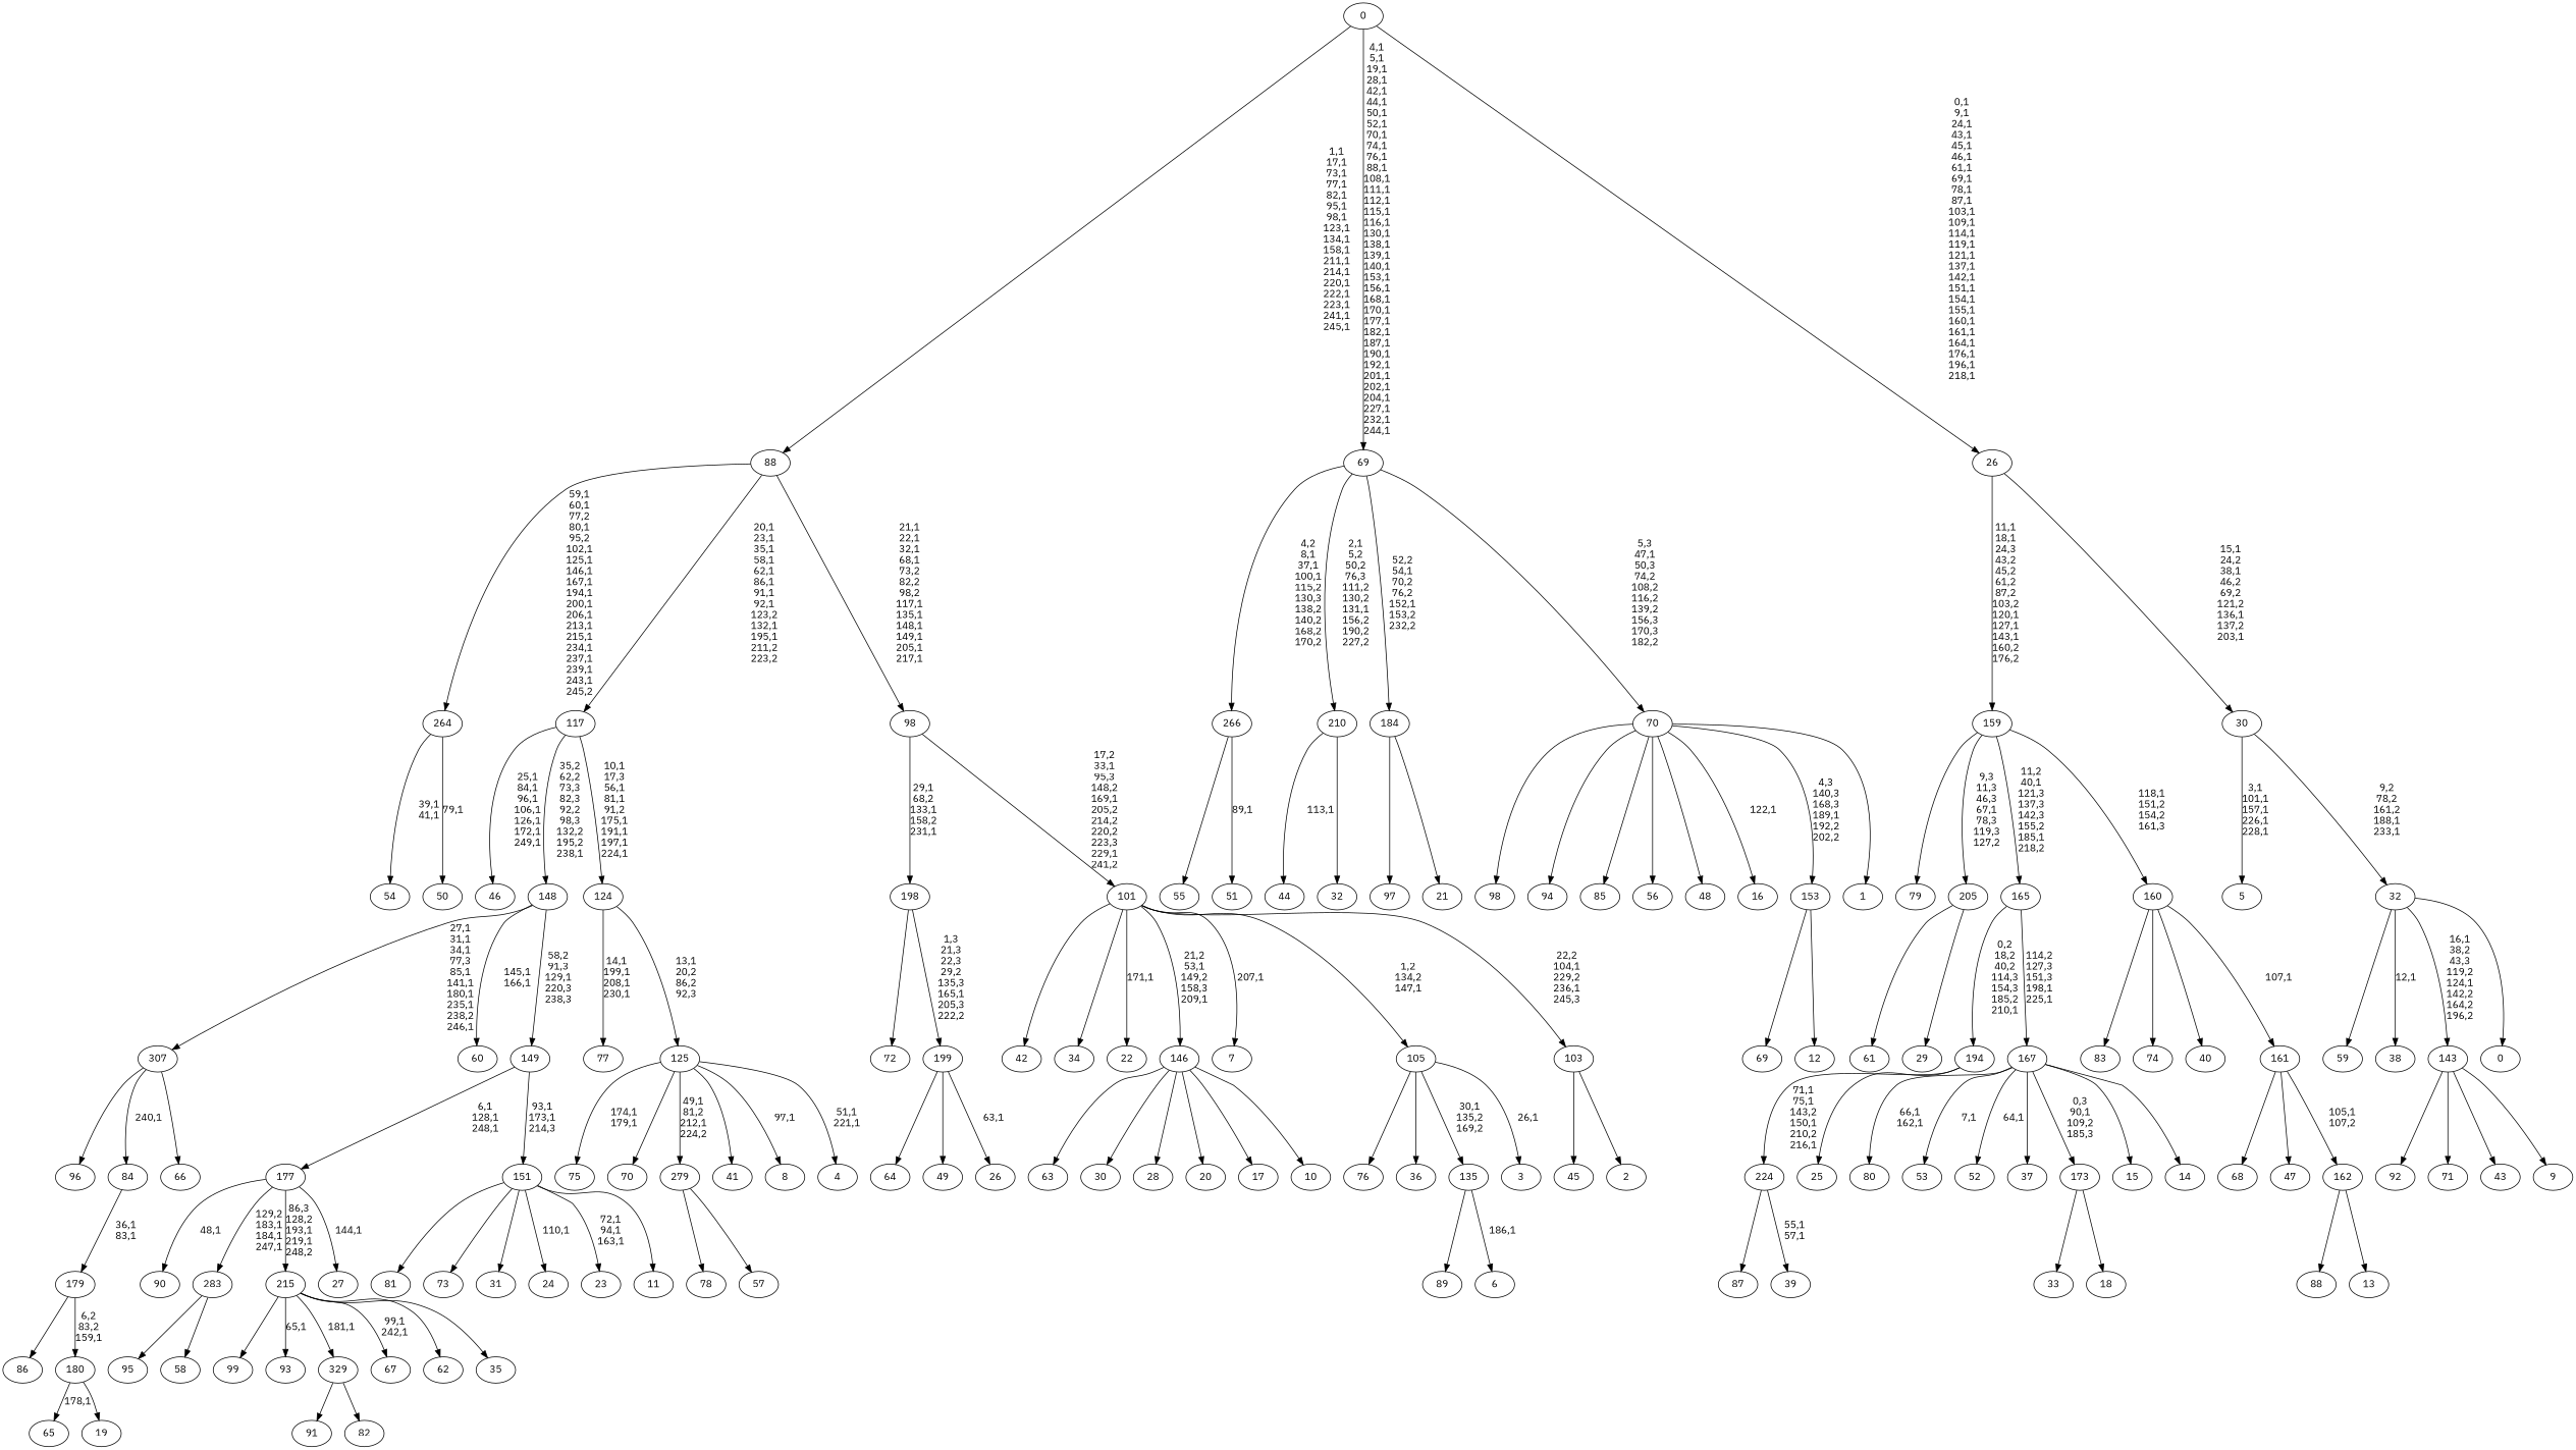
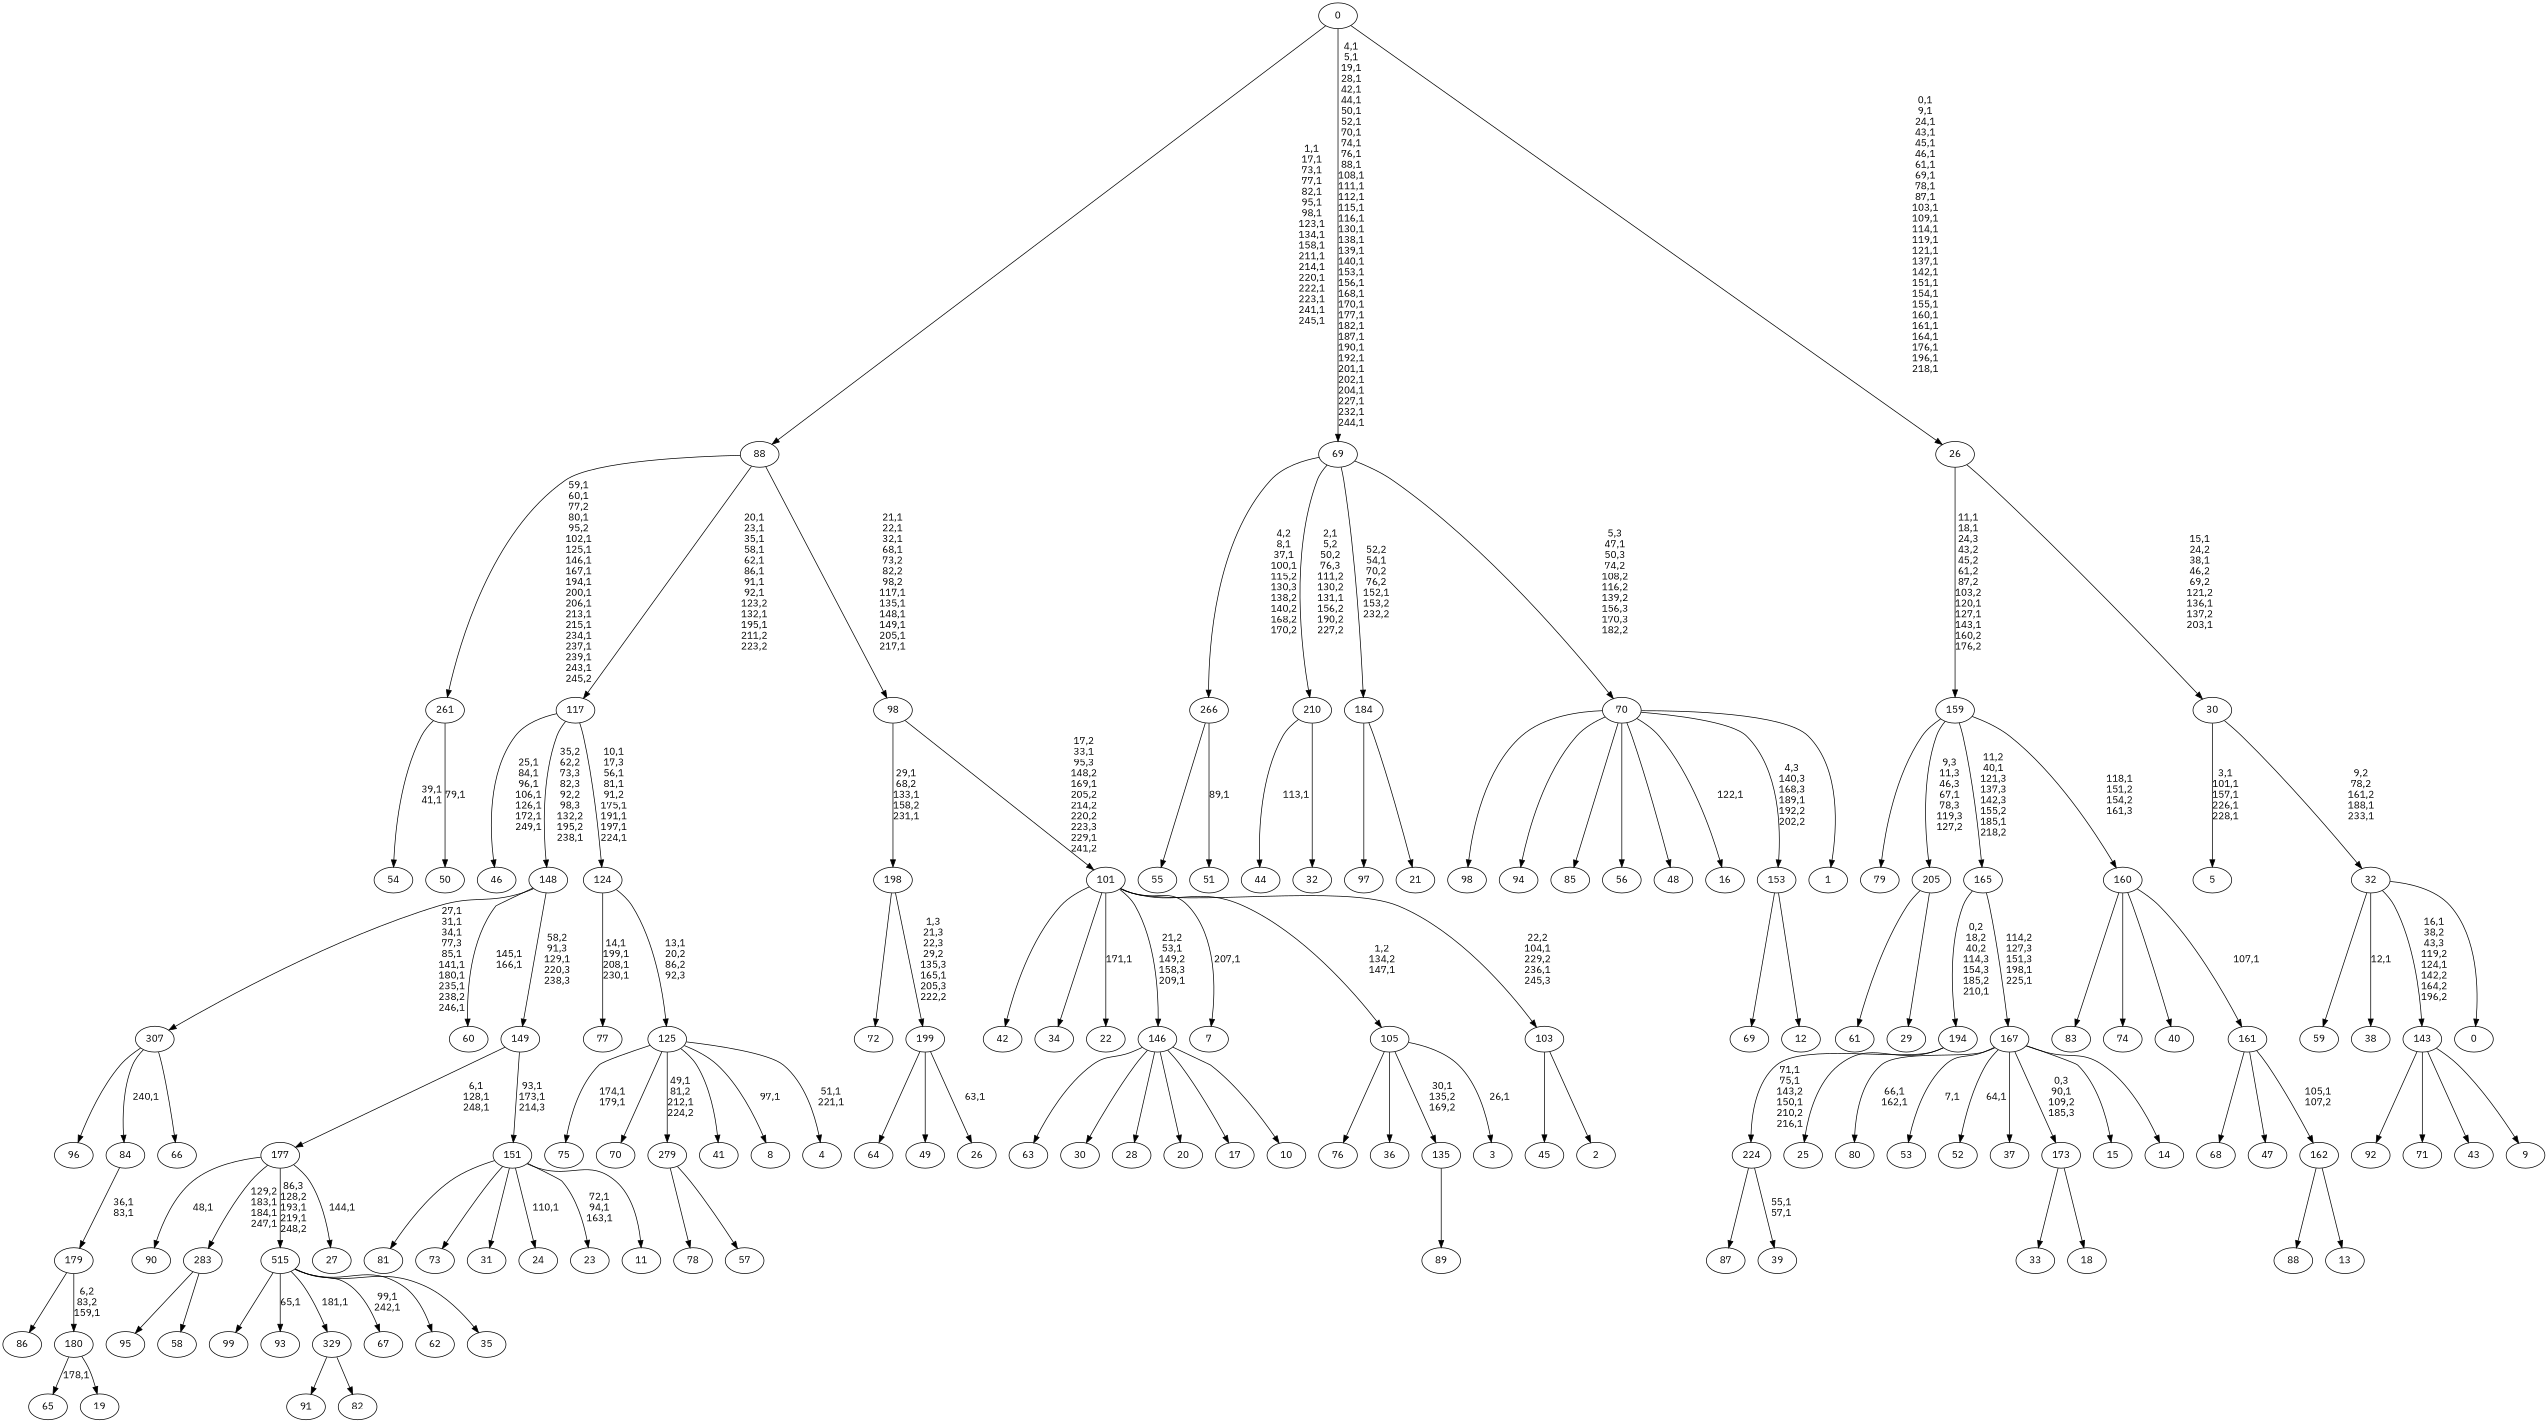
  digraph {
    fontname="IBM Plex Sans"
    node [fontname="IBM Plex Sans"]
    edge [fontname="IBM Plex Sans"]
    n1 [label=99]
    n2 [label=98]
    n3 [label=97]
    n4 [label=96]
    n5 [label=95]
    n6 [label=94]
    n7 [label=93]
    n8 [label=92]
    n9 [label=91]
    n10 [label=90]
    n11 [label=89]
    n12 [label=88]
    n13 [label=87]
    n14 [label=86]
    n15 [label=85]
    n16 [label=84]
    179
    n18 [label=83]
    n19 [label=82]
    329
    n21 [label=81]
    n22 [label=80]
    n23 [label=79]
    n24 [label=78]
    n25 [label=77]
    n26 [label=76]
    n27 [label=75]
    n28 [label=74]
    n29 [label=73]
    n30 [label=72]
    n31 [label=71]
    n32 [label=70]
    n33 [label=69]
    n34 [label=68]
    n35 [label=67]
    n36 [label=66]
    n37 [label=307]
    n38 [label=65]
    n39 [label=64]
    n40 [label=63]
    n41 [label=62]
    n42 [label=61]
    n43 [label=60]
    n44 [label=59]
    n45 [label=58]
    283
    n47 [label=57]
    279
    n49 [label=56]
    n50 [label=55]
    n51 [label=54]
    n52 [label=53]
    n53 [label=52]
    n54 [label=51]
    266
    n56 [label=50]
-   261 [label=264]
+   261
    n58 [label=49]
    n59 [label=48]
    n60 [label=47]
    n61 [label=46]
    n62 [label=45]
    n63 [label=44]
    n64 [label=43]
    n65 [label=42]
    n66 [label=41]
    n67 [label=40]
    n68 [label=39]
    224
    n70 [label=38]
    n71 [label=37]
    n72 [label=36]
    n73 [label=35]
-   215
+   215 [label=515]
    n75 [label=34]
    n76 [label=33]
    n77 [label=32]
    210
    n79 [label=31]
    n80 [label=30]
    n81 [label=29]
    205
    n83 [label=28]
    n84 [label=27]
    n85 [label=26]
    199
    198
    n88 [label=25]
    194
    n90 [label=24]
    n91 [label=23]
    n92 [label=22]
    n93 [label=21]
    184
    n95 [label=20]
    n96 [label=19]
    180
    177
    n99 [label=18]
    173
    n101 [label=17]
    n102 [label=16]
    n103 [label=15]
    n104 [label=14]
    167
    165
    n107 [label=13]
    162
    161
    160
    159
    n112 [label=12]
    153
    n114 [label=11]
    151
    149
    148
    n118 [label=10]
    146
    n120 [label=9]
    143
    n122 [label=8]
    n123 [label=7]
-   n124 [label=6]
    135
    n126 [label=5]
    n127 [label=4]
    125
    124
    117
    n131 [label=3]
    105
    n133 [label=2]
    103
    101
    98
    88
    n138 [label=1]
    70
    69
    n141 [label=0]
    32
    30
    26
    0
    n16 -> 179 [label="36,1\n83,1"]
    179 -> n14
    179 -> 180 [label="6,2\n83,2\n159,1"]
    329 -> n9
    329 -> n19
    n37 -> n4
    n37 -> n16 [label="240,1"]
    n37 -> n36
    283 -> n5
    283 -> n45
    279 -> n24
    279 -> n47
    266 -> n50
    266 -> n54 [label="89,1"]
    261 -> n51 [label="39,1\n41,1"]
    261 -> n56 [label="79,1"]
    224 -> n13
    224 -> n68 [label="55,1\n57,1"]
    215 -> n1
    215 -> n7 [label="65,1"]
    215 -> 329 [label="181,1"]
    215 -> n35 [label="99,1\n242,1"]
    215 -> n41
    215 -> n73
    210 -> n63 [label="113,1"]
    210 -> n77
    205 -> n42
    205 -> n81
    199 -> n39
    199 -> n58
    199 -> n85 [label="63,1"]
    198 -> n30
    198 -> 199 [label="1,3\n21,3\n22,3\n29,2\n135,3\n165,1\n205,3\n222,2"]
    194 -> 224 [label="71,1\n75,1\n143,2\n150,1\n210,2\n216,1"]
    194 -> n88
    184 -> n3
    184 -> n93
    180 -> n38 [label="178,1"]
    180 -> n96
    177 -> n10 [label="48,1"]
    177 -> 283 [label="129,2\n183,1\n184,1\n247,1"]
    177 -> 215 [label="86,3\n128,2\n193,1\n219,1\n248,2"]
    177 -> n84 [label="144,1"]
    173 -> n76
    173 -> n99
    167 -> n22 [label="66,1\n162,1"]
    167 -> n52 [label="7,1"]
    167 -> n53 [label="64,1"]
    167 -> n71
    167 -> 173 [label="0,3\n90,1\n109,2\n185,3"]
    167 -> n103
    167 -> n104
    165 -> 194 [label="0,2\n18,2\n40,2\n114,3\n154,3\n185,2\n210,1"]
    165 -> 167 [label="114,2\n127,3\n151,3\n198,1\n225,1"]
    162 -> n12
    162 -> n107
    161 -> n34
    161 -> n60
    161 -> 162 [label="105,1\n107,2"]
    160 -> n18
    160 -> n28
    160 -> n67
    160 -> 161 [label="107,1"]
    159 -> n23
    159 -> 205 [label="9,3\n11,3\n46,3\n67,1\n78,3\n119,3\n127,2"]
    159 -> 165 [label="11,2\n40,1\n121,3\n137,3\n142,3\n155,2\n185,1\n218,2"]
    159 -> 160 [label="118,1\n151,2\n154,2\n161,3"]
    153 -> n33
    153 -> n112
    151 -> n21
    151 -> n29
    151 -> n79
    151 -> n90 [label="110,1"]
    151 -> n91 [label="72,1\n94,1\n163,1"]
    151 -> n114
    149 -> 177 [label="6,1\n128,1\n248,1"]
    149 -> 151 [label="93,1\n173,1\n214,3"]
    148 -> n37 [label="27,1\n31,1\n34,1\n77,3\n85,1\n141,1\n180,1\n235,1\n238,2\n246,1"]
    148 -> n43 [label="145,1\n166,1"]
    148 -> 149 [label="58,2\n91,3\n129,1\n220,3\n238,3"]
    146 -> n40
    146 -> n80
    146 -> n83
    146 -> n95
    146 -> n101
    146 -> n118
    143 -> n8
    143 -> n31
    143 -> n64
    143 -> n120
    135 -> n11
-   135 -> n124 [label="186,1"]
    125 -> n27 [label="174,1\n179,1"]
    125 -> n32
    125 -> 279 [label="49,1\n81,2\n212,1\n224,2"]
    125 -> n66
    125 -> n122 [label="97,1"]
    125 -> n127 [label="51,1\n221,1"]
    124 -> n25 [label="14,1\n199,1\n208,1\n230,1"]
    124 -> 125 [label="13,1\n20,2\n86,2\n92,3"]
    117 -> n61 [label="25,1\n84,1\n96,1\n106,1\n126,1\n172,1\n249,1"]
    117 -> 148 [label="35,2\n62,2\n73,3\n82,3\n92,2\n98,3\n132,2\n195,2\n238,1"]
    117 -> 124 [label="10,1\n17,3\n56,1\n81,1\n91,2\n175,1\n191,1\n197,1\n224,1"]
    105 -> n26
    105 -> n72
    105 -> 135 [label="30,1\n135,2\n169,2"]
    105 -> n131 [label="26,1"]
    103 -> n62
    103 -> n133
    101 -> n65
    101 -> n75
    101 -> n92 [label="171,1"]
    101 -> 146 [label="21,2\n53,1\n149,2\n158,3\n209,1"]
    101 -> n123 [label="207,1"]
    101 -> 105 [label="1,2\n134,2\n147,1"]
    101 -> 103 [label="22,2\n104,1\n229,2\n236,1\n245,3"]
    98 -> 198 [label="29,1\n68,2\n133,1\n158,2\n231,1"]
    98 -> 101 [label="17,2\n33,1\n95,3\n148,2\n169,1\n205,2\n214,2\n220,2\n223,3\n229,1\n241,2"]
    88 -> 261 [label="59,1\n60,1\n77,2\n80,1\n95,2\n102,1\n125,1\n146,1\n167,1\n194,1\n200,1\n206,1\n213,1\n215,1\n234,1\n237,1\n239,1\n243,1\n245,2"]
    88 -> 117 [label="20,1\n23,1\n35,1\n58,1\n62,1\n86,1\n91,1\n92,1\n123,2\n132,1\n195,1\n211,2\n223,2"]
    88 -> 98 [label="21,1\n22,1\n32,1\n68,1\n73,2\n82,2\n98,2\n117,1\n135,1\n148,1\n149,1\n205,1\n217,1"]
    70 -> n2
    70 -> n6
    70 -> n15
    70 -> n49
    70 -> n59
    70 -> n102 [label="122,1"]
    70 -> 153 [label="4,3\n140,3\n168,3\n189,1\n192,2\n202,2"]
    70 -> n138
    69 -> 266 [label="4,2\n8,1\n37,1\n100,1\n115,2\n130,3\n138,2\n140,2\n168,2\n170,2"]
    69 -> 210 [label="2,1\n5,2\n50,2\n76,3\n111,2\n130,2\n131,1\n156,2\n190,2\n227,2"]
    69 -> 184 [label="52,2\n54,1\n70,2\n76,2\n152,1\n153,2\n232,2"]
    69 -> 70 [label="5,3\n47,1\n50,3\n74,2\n108,2\n116,2\n139,2\n156,3\n170,3\n182,2"]
    32 -> n44
    32 -> n70 [label="12,1"]
    32 -> 143 [label="16,1\n38,2\n43,3\n119,2\n124,1\n142,2\n164,2\n196,2"]
    32 -> n141
    30 -> n126 [label="3,1\n101,1\n157,1\n226,1\n228,1"]
    30 -> 32 [label="9,2\n78,2\n161,2\n188,1\n233,1"]
    26 -> 159 [label="11,1\n18,1\n24,3\n43,2\n45,2\n61,2\n87,2\n103,2\n120,1\n127,1\n143,1\n160,2\n176,2"]
    26 -> 30 [label="15,1\n24,2\n38,1\n46,2\n69,2\n121,2\n136,1\n137,2\n203,1"]
    0 -> 88 [label="1,1\n17,1\n73,1\n77,1\n82,1\n95,1\n98,1\n123,1\n134,1\n158,1\n211,1\n214,1\n220,1\n222,1\n223,1\n241,1\n245,1"]
    0 -> 69 [label="4,1\n5,1\n19,1\n28,1\n42,1\n44,1\n50,1\n52,1\n70,1\n74,1\n76,1\n88,1\n108,1\n111,1\n112,1\n115,1\n116,1\n130,1\n138,1\n139,1\n140,1\n153,1\n156,1\n168,1\n170,1\n177,1\n182,1\n187,1\n190,1\n192,1\n201,1\n202,1\n204,1\n227,1\n232,1\n244,1"]
    0 -> 26 [label="0,1\n9,1\n24,1\n43,1\n45,1\n46,1\n61,1\n69,1\n78,1\n87,1\n103,1\n109,1\n114,1\n119,1\n121,1\n137,1\n142,1\n151,1\n154,1\n155,1\n160,1\n161,1\n164,1\n176,1\n196,1\n218,1"]
  }
